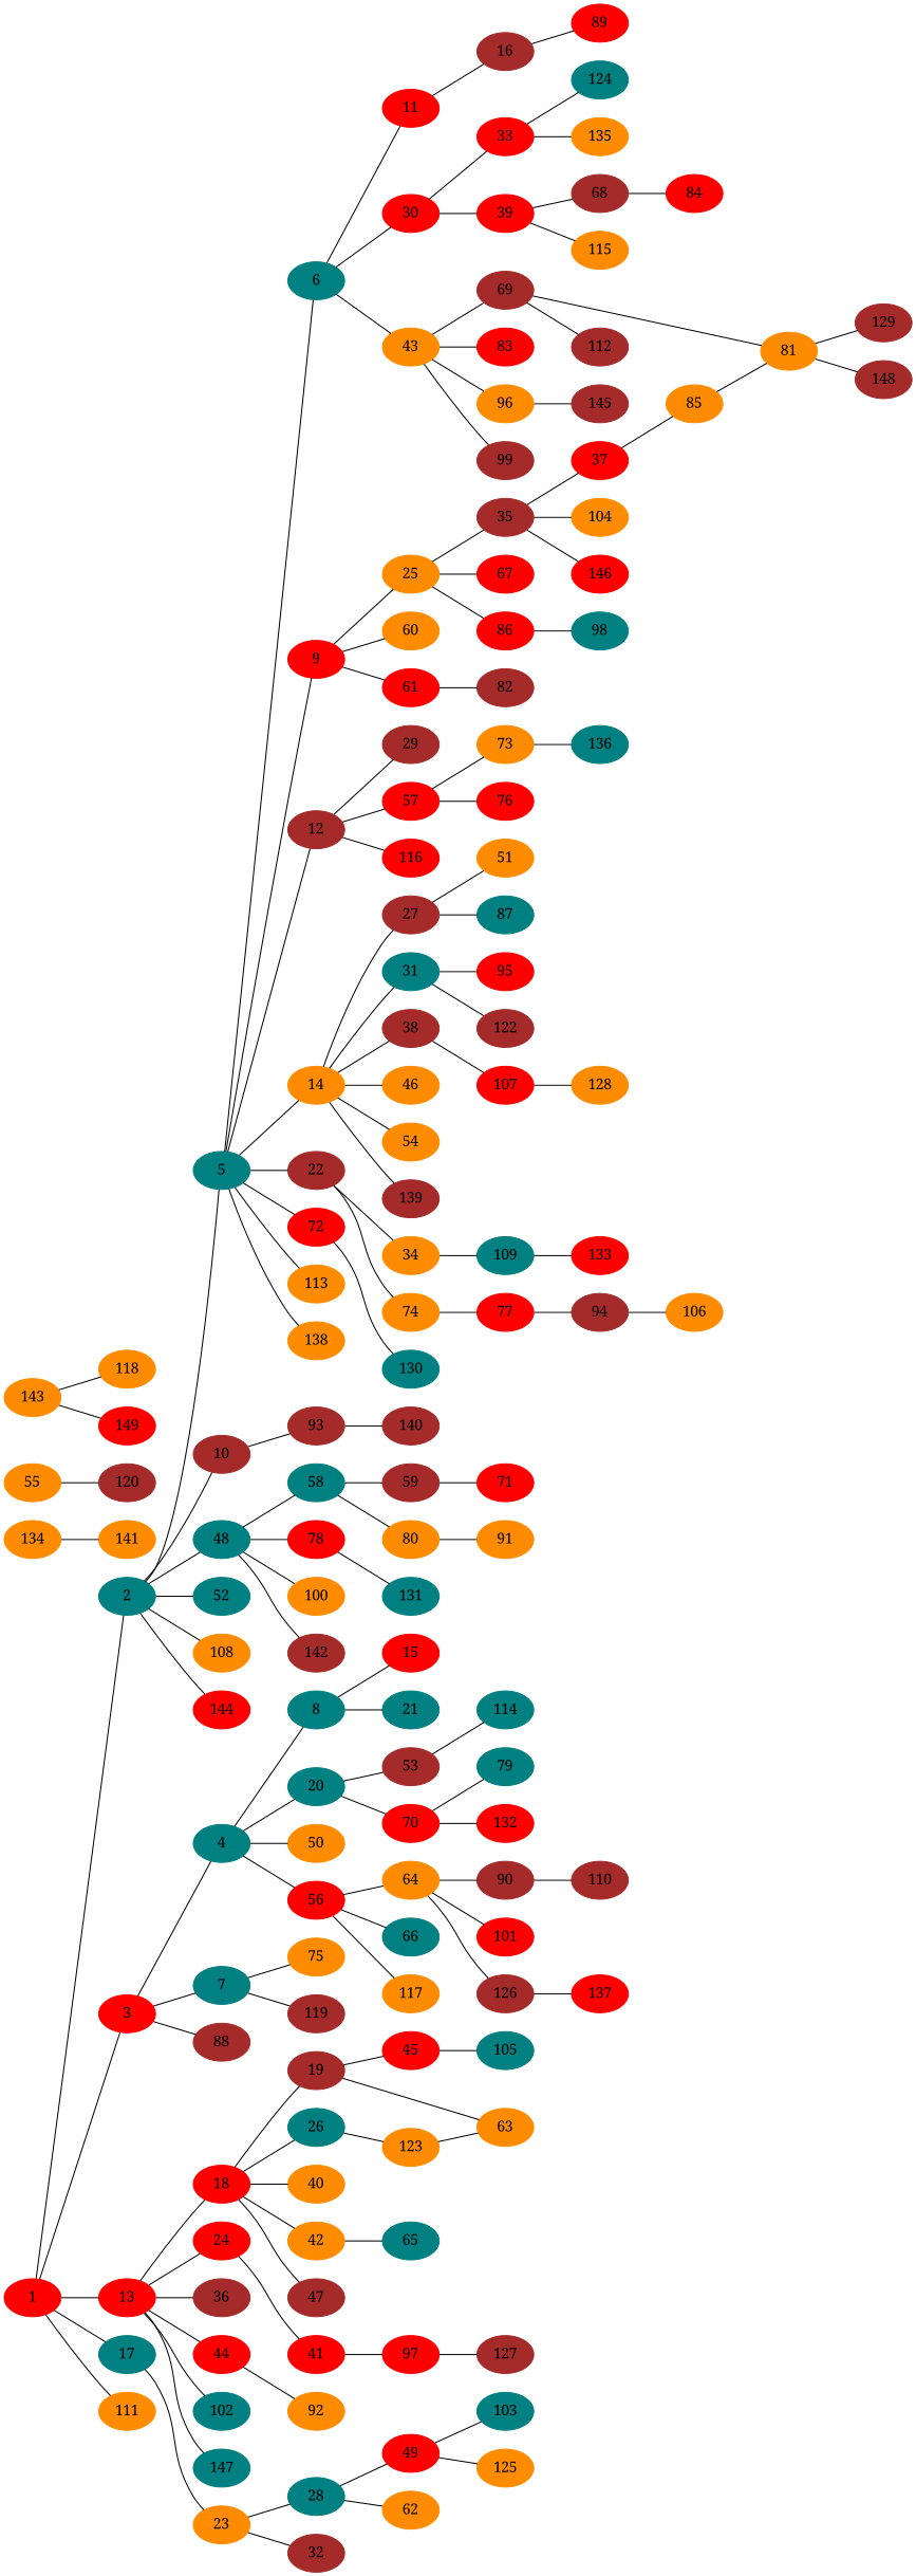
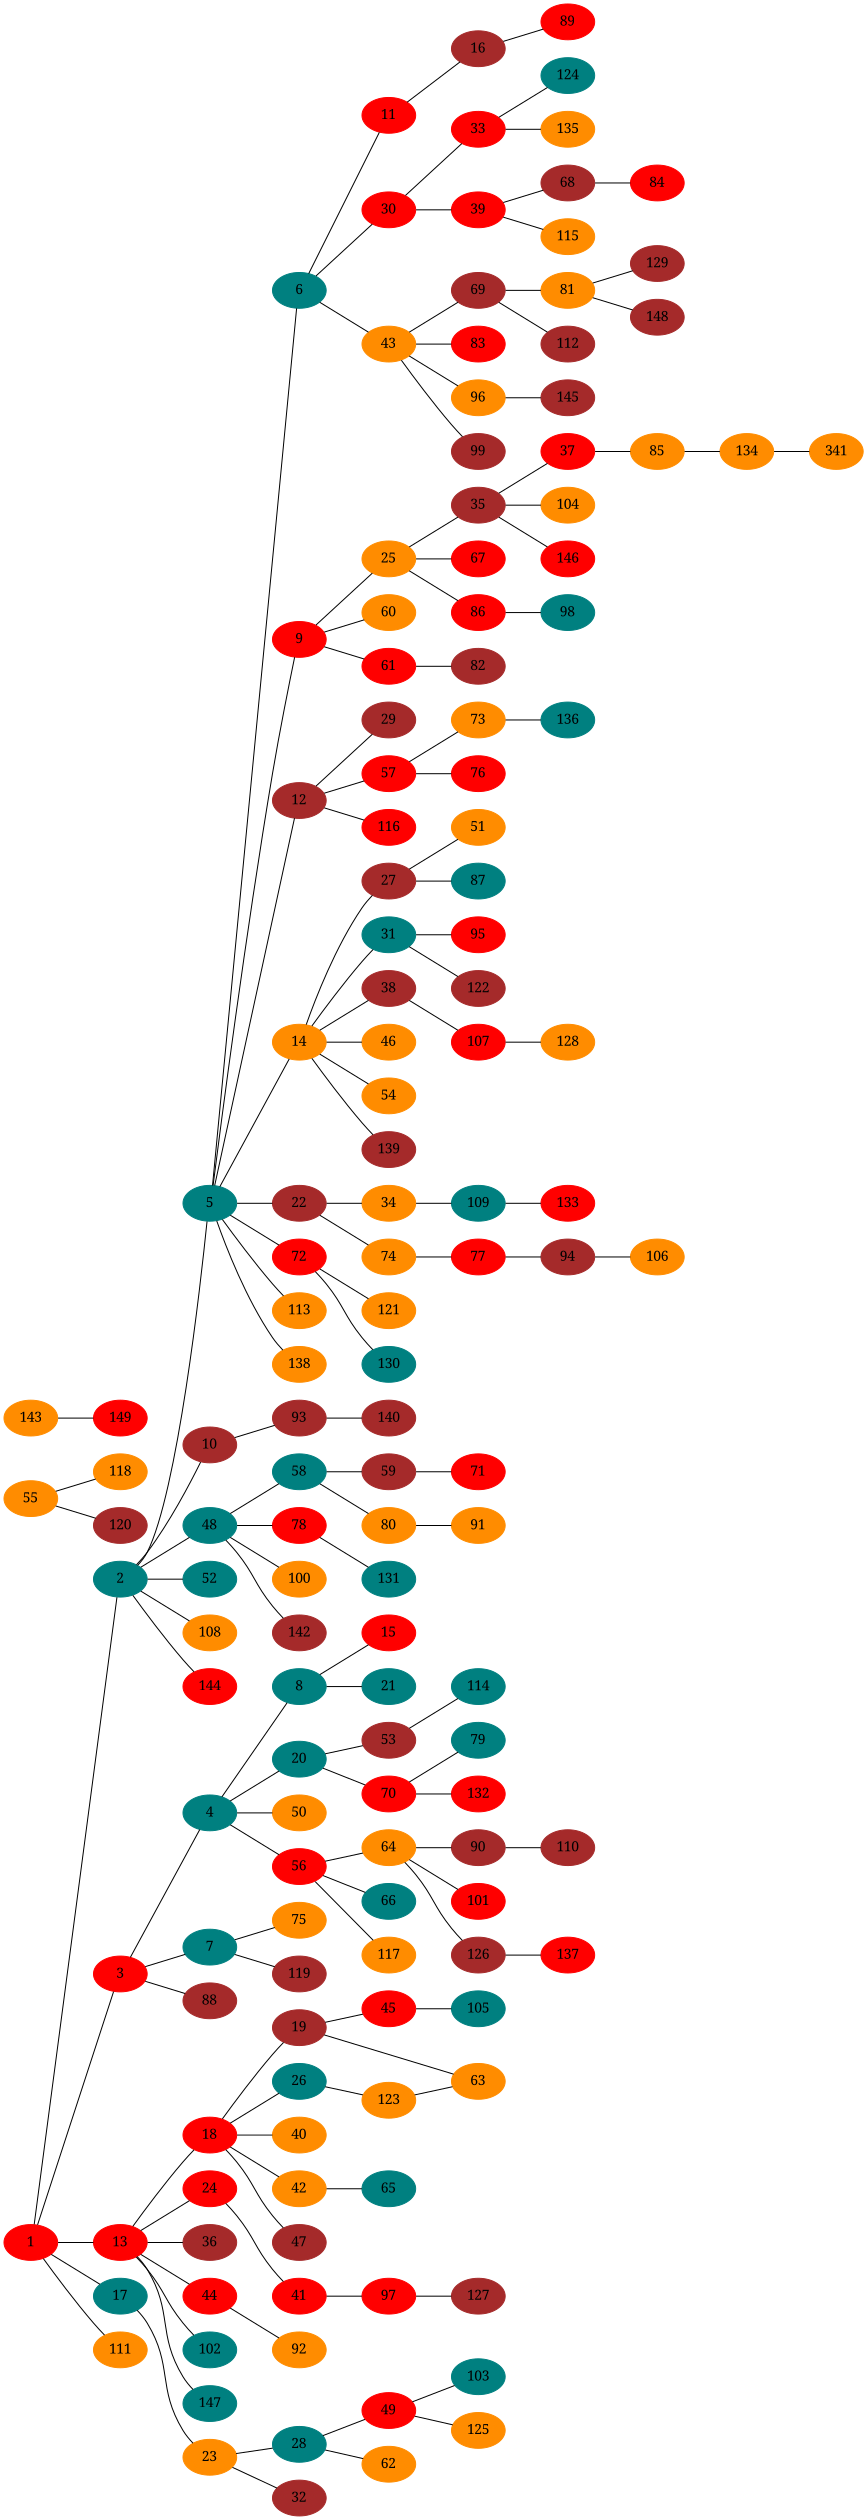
  graph {
    fontname="Noto Serif"
    rankdir=LR
    node [color=darkorange fontname="Noto Serif" style=filled]
    edge [fontname="Noto Serif"]
    1 [color=red]
    2 [color=teal]
    3 [color=red]
    13 [color=red]
    17 [color=teal]
    111
    5 [color=teal]
    10 [color=brown]
    48 [color=teal]
    52 [color=teal]
    108
    144 [color=red]
    4 [color=teal]
    7 [color=teal]
    88 [color=brown]
    18 [color=red]
    24 [color=red]
    36 [color=brown]
    44 [color=red]
    102 [color=teal]
    147 [color=teal]
    23
    6 [color=teal]
    9 [color=red]
    12 [color=brown]
    14
    22 [color=brown]
    72 [color=red]
    113
    138
    93 [color=brown]
    58 [color=teal]
    78 [color=red]
    100
    142 [color=brown]
    8 [color=teal]
    20 [color=teal]
    50
    56 [color=red]
    75
    119 [color=brown]
    15 [color=red]
    21 [color=teal]
    53 [color=brown]
    70 [color=red]
    64
    66 [color=teal]
    117
    11 [color=red]
    30 [color=red]
    43
    25
    60
    61 [color=red]
    29 [color=brown]
    57 [color=red]
    116 [color=red]
    27 [color=brown]
    31 [color=teal]
    38 [color=brown]
    46
    54
    139 [color=brown]
    34
    74
+   121
    130 [color=teal]
    16 [color=brown]
    33 [color=red]
    39 [color=red]
    69 [color=brown]
    83 [color=red]
    96
    99 [color=brown]
    35 [color=brown]
    67 [color=red]
    86 [color=red]
    82 [color=brown]
    140 [color=brown]
    89 [color=red]
    73
    76 [color=red]
    19 [color=brown]
    26 [color=teal]
    40
    42
    47 [color=brown]
    41 [color=red]
    92
    51
    87 [color=teal]
    95 [color=red]
    122 [color=brown]
    107 [color=red]
    28 [color=teal]
    32 [color=brown]
    45 [color=red]
    63
    123
    65 [color=teal]
    105 [color=teal]
    114 [color=teal]
    79 [color=teal]
    132 [color=red]
    109 [color=teal]
    77 [color=red]
    49 [color=red]
    62
    97 [color=red]
    37 [color=red]
    104
    146 [color=red]
    98 [color=teal]
    103 [color=teal]
    125
    124 [color=teal]
    135
    68 [color=brown]
    115
    133 [color=red]
    85
    134
    128
    84 [color=red]
    127 [color=brown]
    81
    112 [color=brown]
    145 [color=brown]
    59 [color=brown]
    80
    131 [color=teal]
    55
    118
    120 [color=brown]
    90 [color=brown]
    101 [color=red]
    126 [color=brown]
    136 [color=teal]
    71 [color=red]
    91
    110 [color=brown]
    137 [color=red]
    129 [color=brown]
    148 [color=brown]
    94 [color=brown]
    106
-   141
+   141 [label=341]
    149 [color=red]
    143
    1 -- 2
    1 -- 3
    1 -- 13
    1 -- 17
    1 -- 111
    2 -- 5
    2 -- 10
    2 -- 48
    2 -- 52
    2 -- 108
    2 -- 144
    3 -- 4
    3 -- 7
    3 -- 88
    13 -- 18
    13 -- 24
    13 -- 36
    13 -- 44
    13 -- 102
    13 -- 147
    17 -- 23
    5 -- 6
    5 -- 9
    5 -- 12
    5 -- 14
    5 -- 22
    5 -- 72
    5 -- 113
    5 -- 138
    10 -- 93
    48 -- 58
    48 -- 78
    48 -- 100
    48 -- 142
    4 -- 8
    4 -- 20
    4 -- 50
    4 -- 56
    7 -- 75
    7 -- 119
    18 -- 19
    18 -- 26
    18 -- 40
    18 -- 42
    18 -- 47
    24 -- 41
    44 -- 92
    23 -- 28
    23 -- 32
    6 -- 11
    6 -- 30
    6 -- 43
    9 -- 25
    9 -- 60
    9 -- 61
    12 -- 29
    12 -- 57
    12 -- 116
    14 -- 27
    14 -- 31
    14 -- 38
    14 -- 46
    14 -- 54
    14 -- 139
    22 -- 34
    22 -- 74
+   72 -- 121
    72 -- 130
    93 -- 140
    58 -- 59
    58 -- 80
    78 -- 131
    8 -- 15
    8 -- 21
    20 -- 53
    20 -- 70
    56 -- 64
    56 -- 66
    56 -- 117
    53 -- 114
    70 -- 79
    70 -- 132
    64 -- 90
    64 -- 101
    64 -- 126
    11 -- 16
    30 -- 33
    30 -- 39
    43 -- 69
    43 -- 83
    43 -- 96
    43 -- 99
    25 -- 35
    25 -- 67
    25 -- 86
    61 -- 82
    57 -- 73
    57 -- 76
    27 -- 51
    27 -- 87
    31 -- 95
    31 -- 122
    38 -- 107
    34 -- 109
    74 -- 77
    16 -- 89
    33 -- 124
    33 -- 135
    39 -- 68
    39 -- 115
    69 -- 81
    69 -- 112
    96 -- 145
    35 -- 37
    35 -- 104
    35 -- 146
    86 -- 98
    73 -- 136
    19 -- 45
    19 -- 63
    26 -- 123
    42 -- 65
    41 -- 97
    107 -- 128
    28 -- 49
    28 -- 62
    45 -- 105
    123 -- 63
    109 -- 133
    77 -- 94
    49 -- 103
    49 -- 125
    97 -- 127
    37 -- 85
    68 -- 84
-   85 -- 81
+   85 -- 134
    134 -- 141
    81 -- 129
    81 -- 148
    59 -- 71
    80 -- 91
-   143 -- 118
+   55 -- 118
    55 -- 120
    90 -- 110
    126 -- 137
    94 -- 106
    143 -- 149
  }
